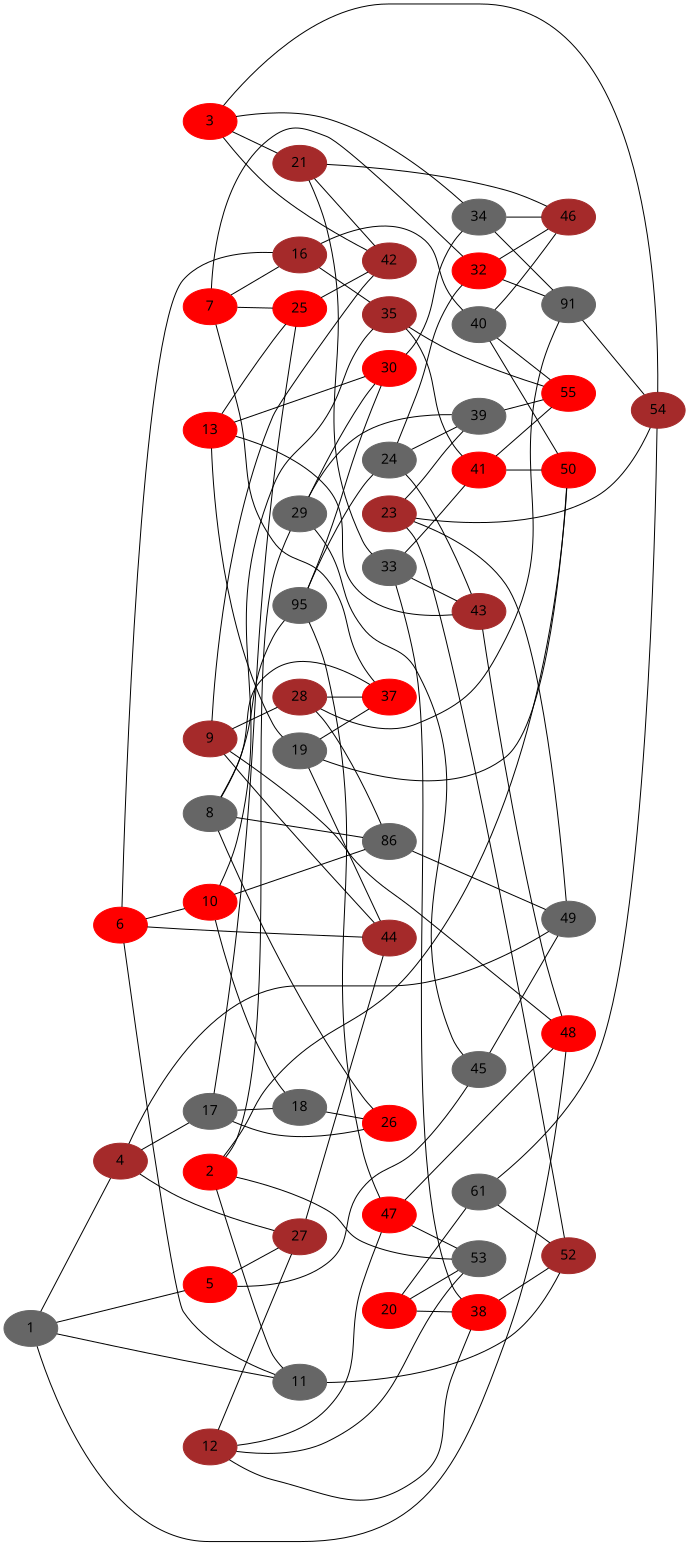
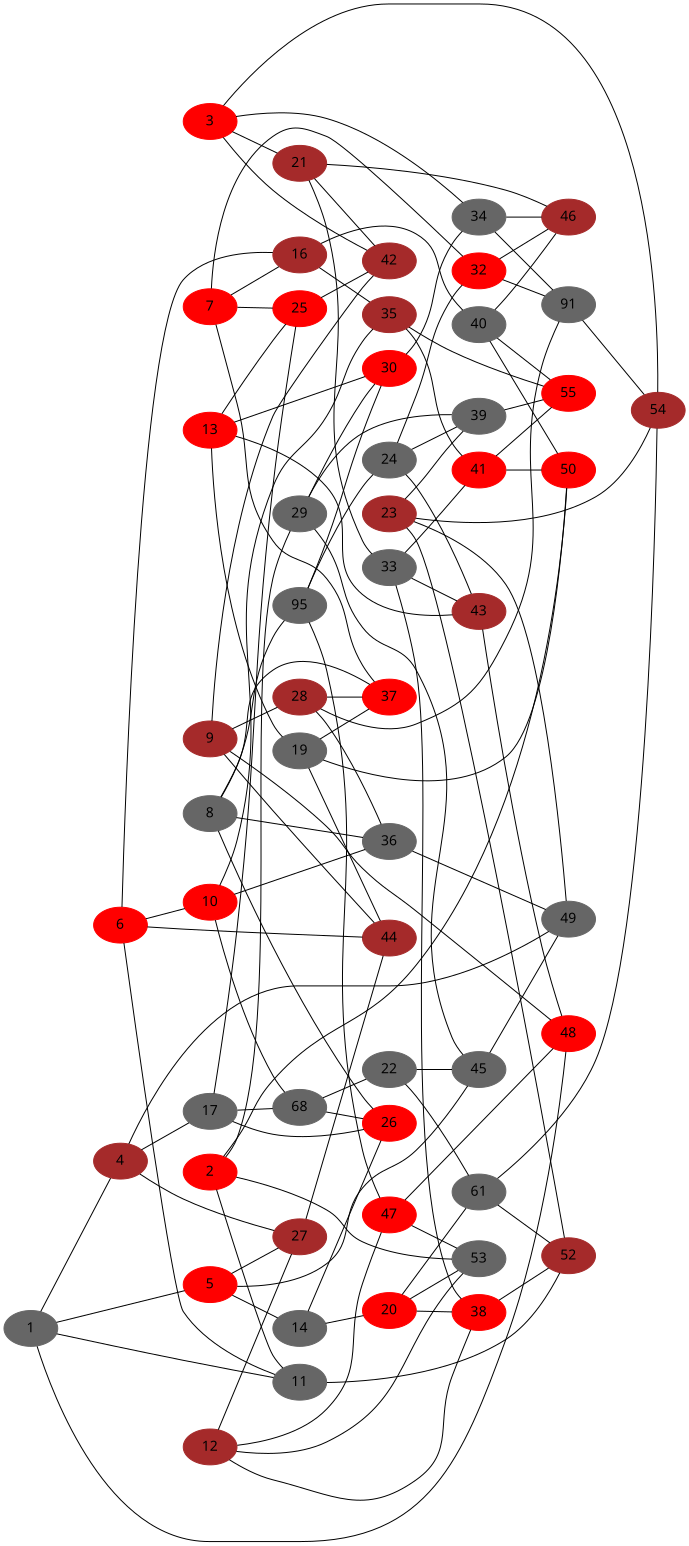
  graph {
    fontname="Noto Sans"
    rankdir=LR
    node [color=gray40 fontname="Noto Sans" style=filled]
    edge [fontname="Noto Sans"]
    4 [color=brown]
    1
    5 [color=red]
    11
    48 [color=red]
    17
    27 [color=brown]
    49
+   14
    45
    52 [color=brown]
    2 [color=red]
    29
    50 [color=red]
    53
    30 [color=red]
    39
    3 [color=red]
    21 [color=brown]
    34
    42 [color=brown]
    54 [color=brown]
    33
    46 [color=brown]
    n25 [label=91]
    25 [color=red]
    26 [color=red]
-   18
+   18 [label=68]
    44 [color=brown]
    20 [color=red]
    6 [color=red]
    10 [color=red]
    16 [color=brown]
-   36 [label=86]
+   36
    35 [color=brown]
    40
    7 [color=red]
    32 [color=red]
    37 [color=red]
    8
    n41 [label=95]
    47 [color=red]
    24
    9 [color=brown]
    28 [color=brown]
+   22
    41 [color=red]
    55 [color=red]
    12 [color=brown]
    38 [color=red]
    13 [color=red]
    19
    43 [color=brown]
    n54 [label=61]
    23 [color=brown]
    4 -- 17
    4 -- 27
    4 -- 49
    1 -- 4
    1 -- 5
    1 -- 11
    1 -- 48
    5 -- 27
+   5 -- 14
    5 -- 45
    11 -- 52
    17 -- 25
    17 -- 26
    17 -- 18
    27 -- 44
+   14 -- 26
+   14 -- 20
    45 -- 49
    2 -- 11
    2 -- 29
    2 -- 50
    2 -- 53
    29 -- 45
    29 -- 30
    29 -- 39
    30 -- 34
    39 -- 55
    3 -- 21
    3 -- 34
    3 -- 42
    3 -- 54
    21 -- 42
    21 -- 33
    21 -- 46
    34 -- 46
    34 -- n25
    33 -- 41
    33 -- 38
    33 -- 43
    n25 -- 54
    25 -- 42
    18 -- 26
+   18 -- 22
    20 -- 53
    20 -- 38
    20 -- n54
    6 -- 11
    6 -- 44
    6 -- 10
    6 -- 16
    10 -- 18
    10 -- 36
    10 -- 35
    16 -- 35
    16 -- 40
    36 -- 49
    35 -- 41
    35 -- 55
    40 -- 50
    40 -- 46
    40 -- 55
    7 -- 25
    7 -- 16
    7 -- 32
    7 -- 37
    32 -- 46
    32 -- n25
    8 -- 26
    8 -- 36
    8 -- 37
    8 -- n41
    n41 -- 30
    n41 -- 47
    n41 -- 24
    47 -- 48
    47 -- 53
    24 -- 39
    24 -- 32
    24 -- 43
    9 -- 48
    9 -- 42
    9 -- 44
    9 -- 28
    28 -- n25
    28 -- 36
    28 -- 37
+   22 -- 45
+   22 -- n54
    41 -- 50
    41 -- 55
    12 -- 27
    12 -- 53
    12 -- 47
    12 -- 38
    38 -- 52
    13 -- 30
    13 -- 25
    13 -- 19
    13 -- 43
    19 -- 50
    19 -- 44
    19 -- 37
    43 -- 48
    n54 -- 52
    n54 -- 54
    23 -- 49
    23 -- 52
    23 -- 39
    23 -- 54
  }
